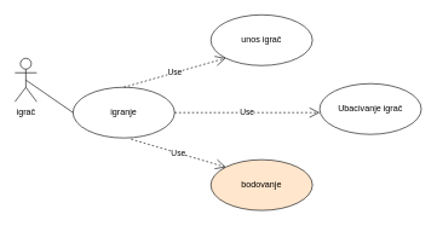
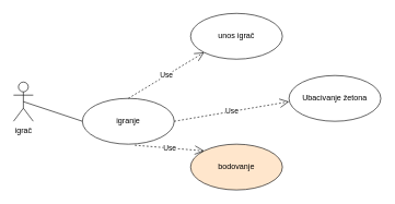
  <mxCell id="0" />
  <mxCell id="1" parent="0" />
- <mxCell id="2" value="igrač" style="shape=umlActor;verticalLabelPosition=bottom;verticalAlign=top;html=1;" parent="1" vertex="1"><mxGeometry x="20" y="80" width="30" height="60" as="geometry" /></mxCell>
- <mxCell id="3" value="igranje" style="ellipse;whiteSpace=wrap;html=1;" parent="1" vertex="1"><mxGeometry x="100" y="120" width="140" height="70" as="geometry" /></mxCell>
+ <mxCell id="2" value="igrač" style="shape=umlActor;verticalLabelPosition=bottom;verticalAlign=top;html=1;" parent="1" vertex="1"><mxGeometry x="20" y="125" width="30" height="60" as="geometry" /></mxCell>
+ <mxCell id="3" value="igranje" style="ellipse;whiteSpace=wrap;html=1;" parent="1" vertex="1"><mxGeometry x="125" y="150" width="140" height="70" as="geometry" /></mxCell>
  <mxCell id="4" value="" style="endArrow=none;html=1;entryX=0;entryY=0.5;entryDx=0;entryDy=0;exitX=0.5;exitY=0.5;exitDx=0;exitDy=0;exitPerimeter=0;" parent="1" source="2" target="3" edge="1"><mxGeometry width="50" height="50" relative="1" as="geometry"><mxPoint x="40" y="160" as="sourcePoint" /><mxPoint x="90" y="110" as="targetPoint" /></mxGeometry></mxCell>
  <mxCell id="5" value="unos igrač" style="ellipse;whiteSpace=wrap;html=1;" parent="1" vertex="1"><mxGeometry x="290" y="20" width="140" height="70" as="geometry" /></mxCell>
  <mxCell id="6" value="bodovanje" style="ellipse;whiteSpace=wrap;html=1;fillColor=#ffe6cc;" parent="1" vertex="1"><mxGeometry x="290" y="220" width="140" height="70" as="geometry" /></mxCell>
  <mxCell id="7" value="Use" style="endArrow=open;endSize=12;dashed=1;html=1;exitX=0.5;exitY=0;exitDx=0;exitDy=0;entryX=0;entryY=1;entryDx=0;entryDy=0;" parent="1" source="3" target="5" edge="1"><mxGeometry width="160" relative="1" as="geometry"><mxPoint x="170" y="84.5" as="sourcePoint" /><mxPoint x="330" y="84.5" as="targetPoint" /></mxGeometry></mxCell>
  <mxCell id="8" value="Use" style="endArrow=open;endSize=12;dashed=1;html=1;exitX=1;exitY=0.5;exitDx=0;exitDy=0;" parent="1" source="3" edge="1"><mxGeometry width="160" relative="1" as="geometry"><mxPoint x="224" y="130" as="sourcePoint" /><mxPoint x="440" y="155" as="targetPoint" /></mxGeometry></mxCell>
  <mxCell id="9" value="Use" style="endArrow=open;endSize=12;dashed=1;html=1;exitX=0.571;exitY=1.023;exitDx=0;exitDy=0;exitPerimeter=0;entryX=0;entryY=0;entryDx=0;entryDy=0;" parent="1" source="3" target="6" edge="1"><mxGeometry width="160" relative="1" as="geometry"><mxPoint x="130" y="250" as="sourcePoint" /><mxPoint x="290" y="250" as="targetPoint" /></mxGeometry></mxCell>
- <mxCell id="10" value="Ubacivanje igrač" style="ellipse;whiteSpace=wrap;html=1;" parent="1" vertex="1"><mxGeometry x="440" y="115" width="140" height="70" as="geometry" /></mxCell>
+ <mxCell id="10" value="Ubacivanje žetona" style="ellipse;whiteSpace=wrap;html=1;" parent="1" vertex="1"><mxGeometry x="440" y="115" width="140" height="70" as="geometry" /></mxCell>
